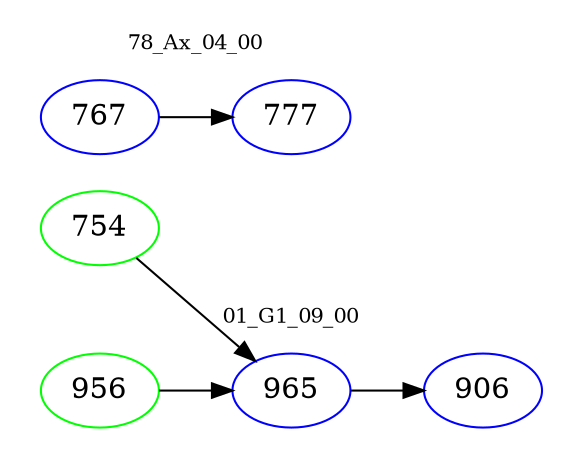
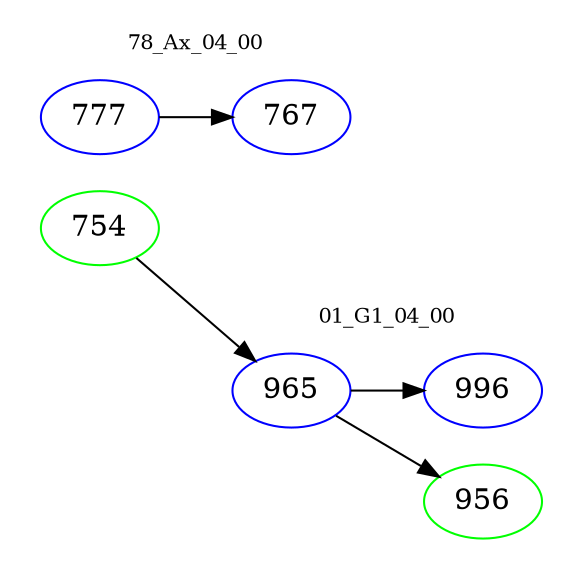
  digraph {
    rankdir=LR
    node [color=blue]
    edge [color=black]
    n1 [color=green label=754]
    n2 [label=767]
    n3 [label=777]
    n4 [color=green label=956]
    n5 [label=965]
-   n6 [label=906]
+   n6 [label=996]
    subgraph cluster_1 {
      color=white
      fontsize=10
      label="78_Ax_04_00"
      n1
      n2
      n3
    }
    subgraph cluster_2 {
      color=white
      fontsize=10
-     label="01_G1_09_00"
+     label="01_G1_04_00"
      n4
      n5
      n6
    }
    n1 -> n5
-   n2 -> n3
-   n4 -> n5
+   n3 -> n2
+   n5 -> n4
    n5 -> n6
  }
